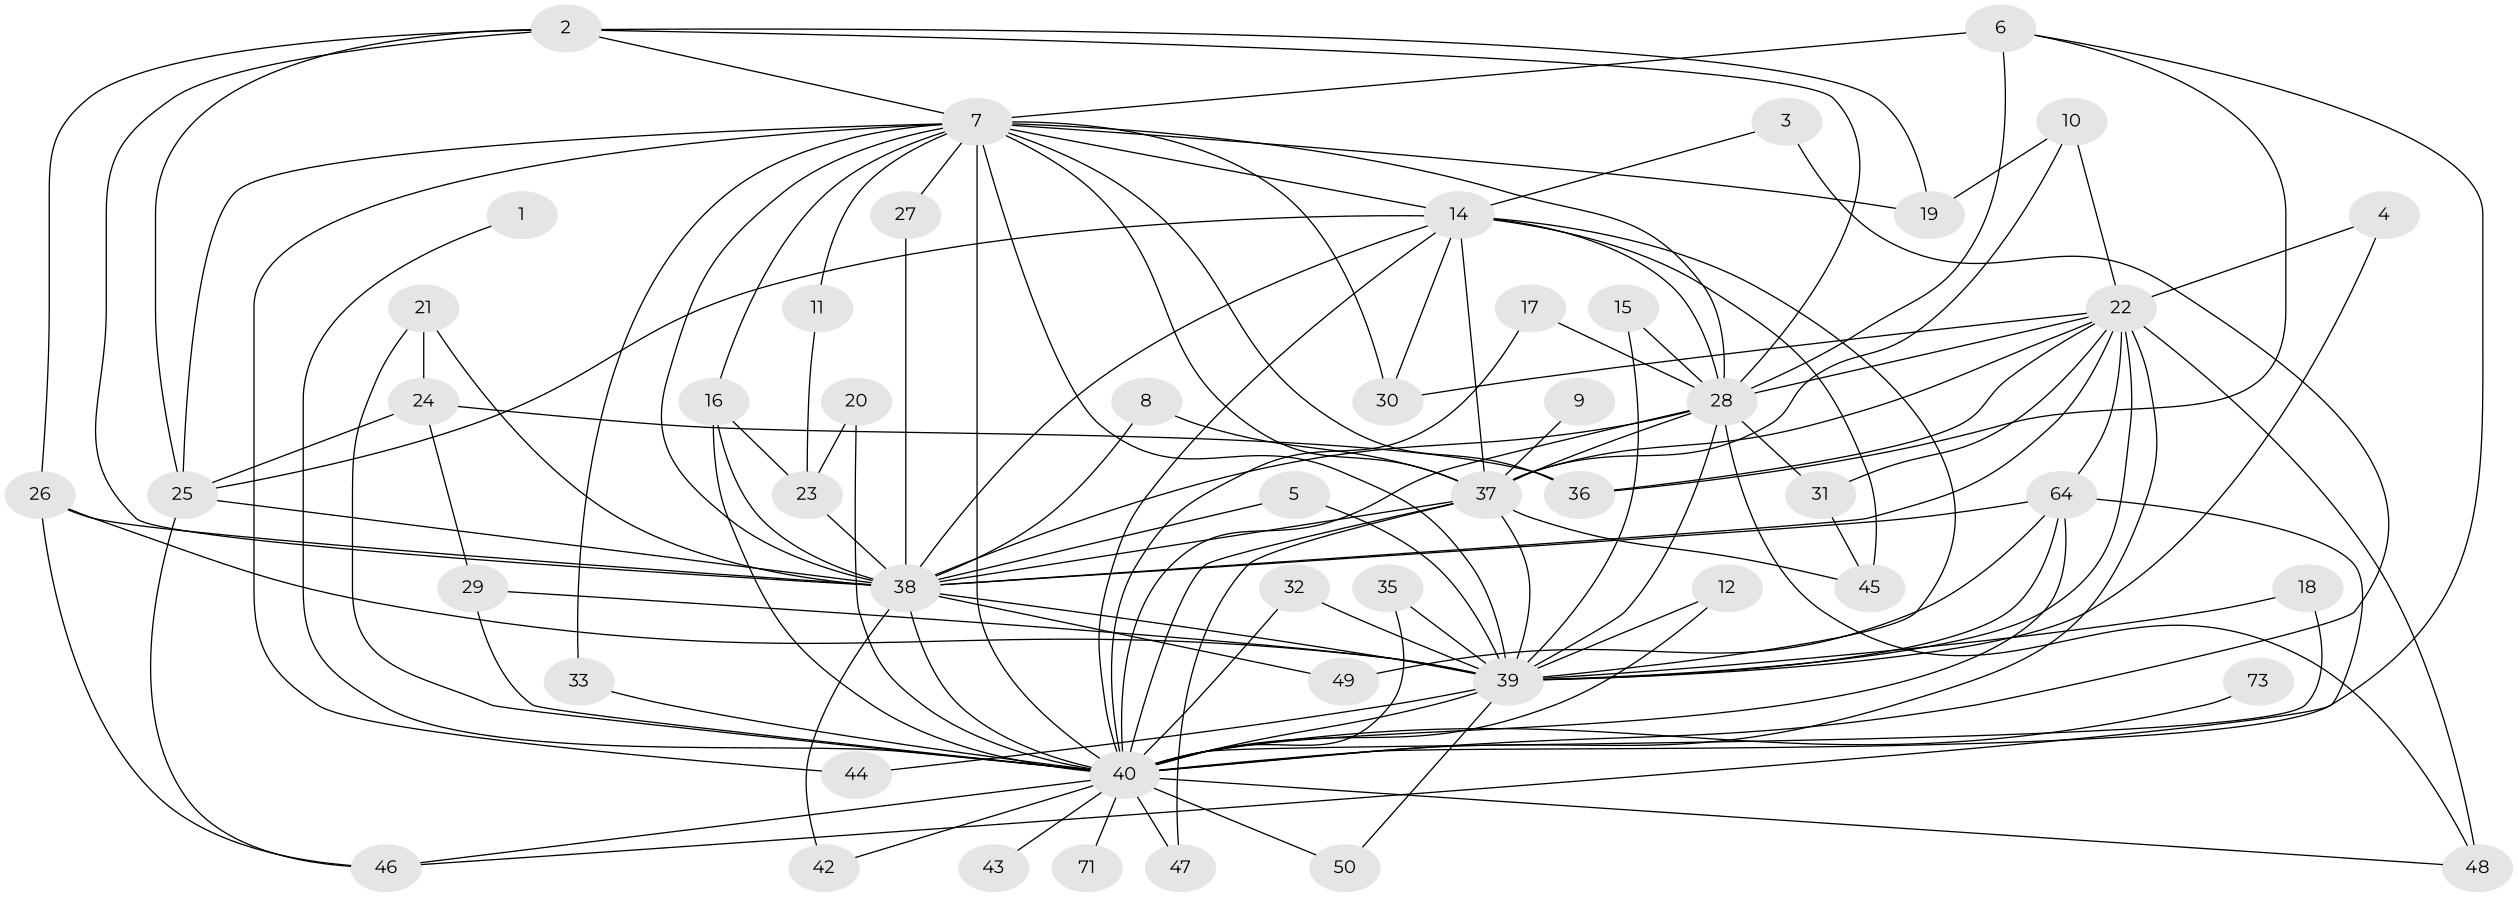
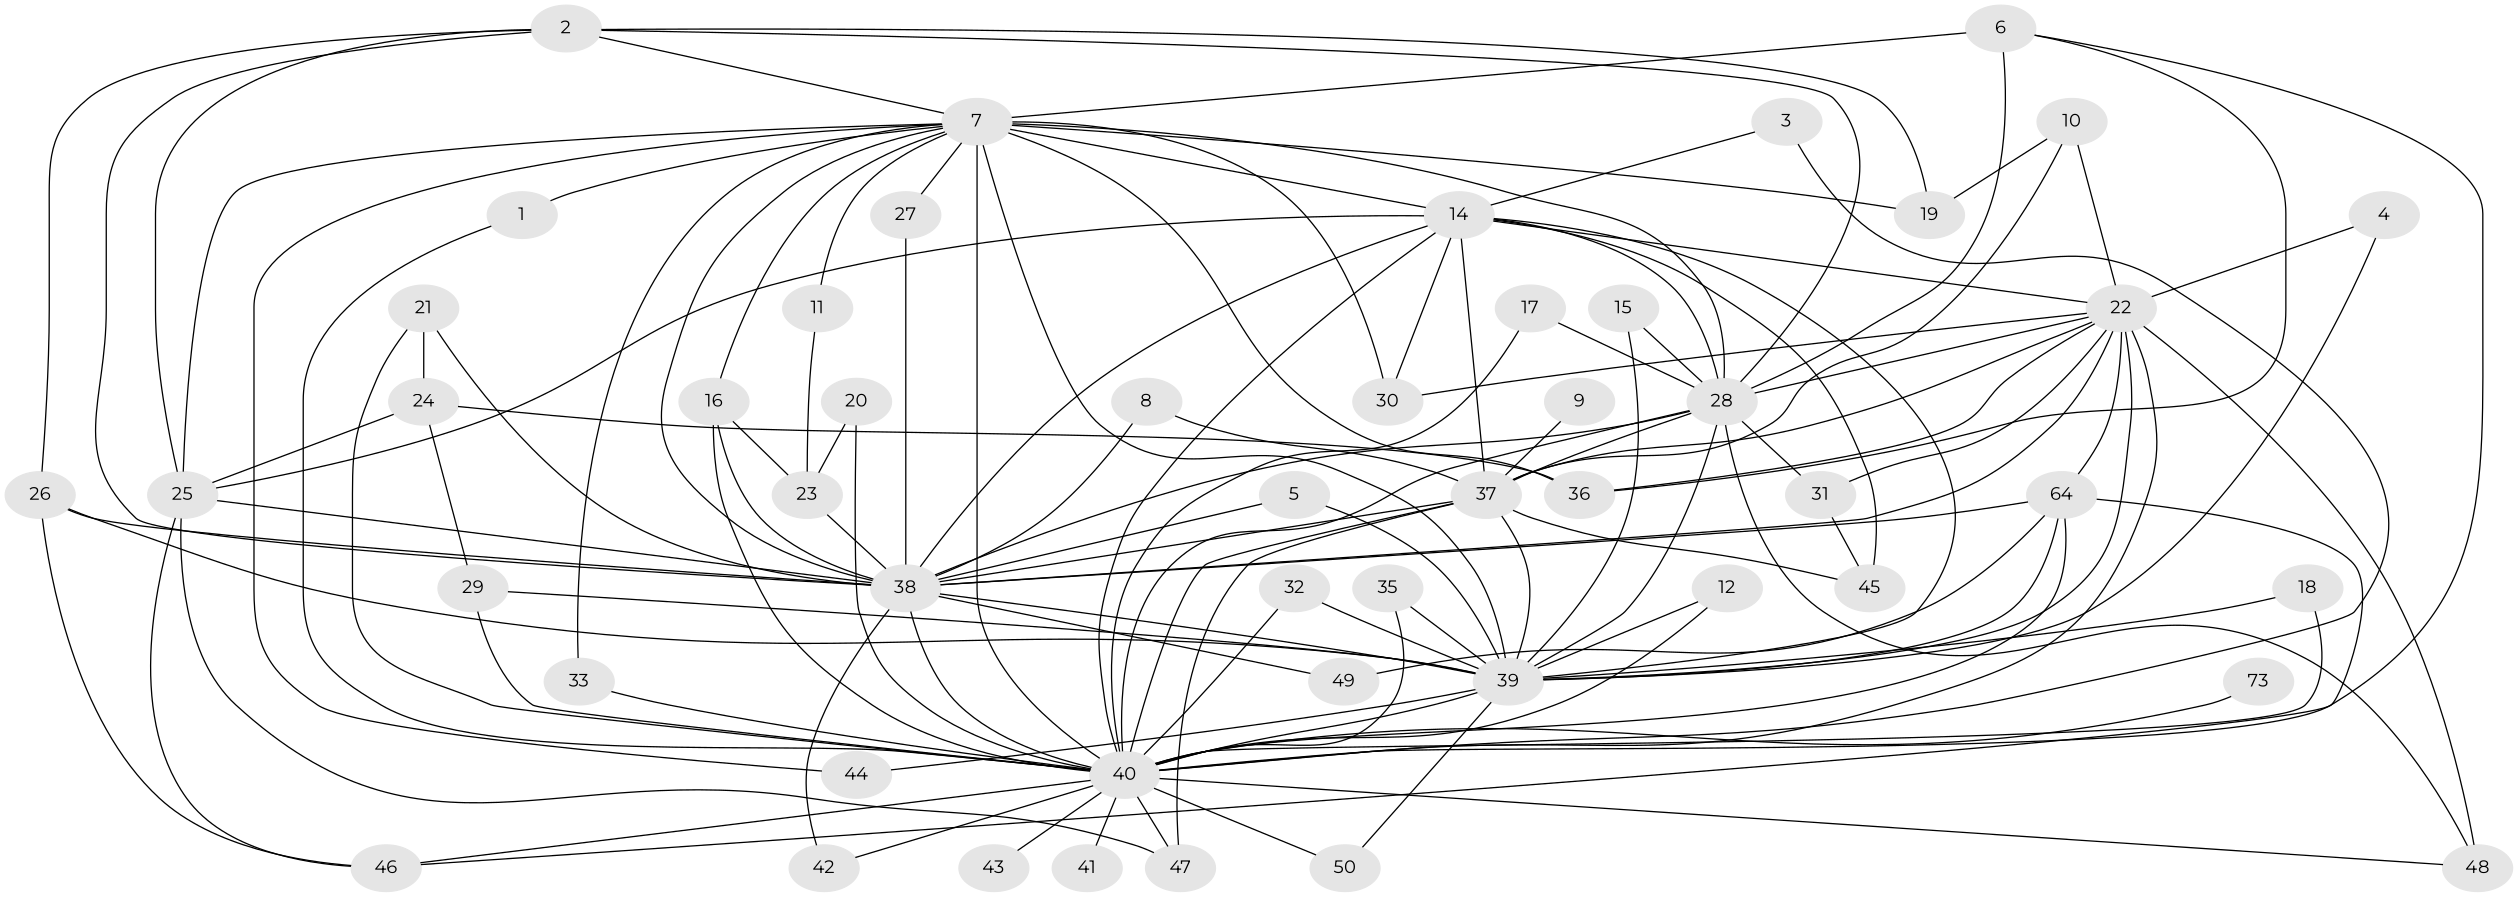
  graph {
    fontname=Montserrat
    node [color=gray90 fontname=Montserrat style=filled]
    edge [fontname=Montserrat weight=1.0]
    1
    40
    48
    46
    47
    42
    50
-   41 [label=71]
+   41
    43
    2
    7
    19
    25
    26
    28
    38
    14
    39
    36
    11
    16
    27
    30
    33
    37
    44
    31
    49
    3
    22
    45
    4
    n33 [label=64]
    5
    6
    23
    8
    9
    10
    12
    n41 [label=73]
    15
    17
    18
    20
    21
    24
    29
    32
    35
    1 -- 40
    40 -- 48
    40 -- 46
    40 -- 47 [weight=2.0]
    40 -- 42
    40 -- 50
    40 -- 41
    40 -- 43
    2 -- 7
    2 -- 19
    2 -- 25
    2 -- 26
    2 -- 28
    2 -- 38
    7 -- 40 [weight=3.0]
    7 -- 19
    7 -- 25
    7 -- 28 [weight=3.0]
    7 -- 38 [weight=4.0]
    7 -- 14 [weight=2.0]
    7 -- 39 [weight=4.0]
    7 -- 36
    7 -- 11
    7 -- 16
    7 -- 27 [weight=2.0]
    7 -- 30
    7 -- 33
-   7 -- 37 [weight=5.0]
+   7 -- 1 [weight=5.0]
    7 -- 44 [weight=2.0]
    25 -- 46
+   25 -- 47
    25 -- 38
    26 -- 46
    26 -- 38
    26 -- 39 [weight=2.0]
    28 -- 40
    28 -- 48 [weight=2.0]
    28 -- 38 [weight=2.0]
    28 -- 39 [weight=2.0]
    28 -- 37
    28 -- 31
    38 -- 40 [weight=3.0]
    38 -- 42
    38 -- 39 [weight=3.0]
    38 -- 49 [weight=2.0]
    14 -- 40
    14 -- 25
    14 -- 28 [weight=2.0]
    14 -- 38 [weight=2.0]
    14 -- 39
    14 -- 30
    14 -- 37
+   14 -- 22 [weight=2.0]
    14 -- 45
    39 -- 40
    39 -- 50
    39 -- 44
    11 -- 23
    16 -- 40
    16 -- 38
    16 -- 23
    27 -- 38
    33 -- 40
    37 -- 40
    37 -- 47
    37 -- 38 [weight=2.0]
    37 -- 39
    37 -- 45
    31 -- 45
    3 -- 40 [weight=2.0]
    3 -- 14
    22 -- 40
    22 -- 48 [weight=2.0]
    22 -- 28 [weight=2.0]
    22 -- 38 [weight=2.0]
    22 -- 39
    22 -- 36
    22 -- 30
    22 -- 37
    22 -- 31
    22 -- n33
    4 -- 39
    4 -- 22
    n33 -- 40
    n33 -- 46
    n33 -- 38 [weight=2.0]
    n33 -- 39
    n33 -- 49
    5 -- 38
    5 -- 39
    6 -- 40
    6 -- 7
    6 -- 28 [weight=2.0]
    6 -- 36
    23 -- 38 [weight=3.0]
    8 -- 38
    8 -- 37
    9 -- 37
    10 -- 19
    10 -- 37
    10 -- 22
    12 -- 40
    12 -- 39
    n41 -- 40
    15 -- 28
    15 -- 39
    17 -- 40
    17 -- 28
    18 -- 40
    18 -- 39
    20 -- 40
    20 -- 23
    21 -- 40
    21 -- 38
    21 -- 24
    24 -- 25
    24 -- 36
    24 -- 29
    29 -- 40
    29 -- 39
    32 -- 40 [weight=2.0]
    32 -- 39
    35 -- 40 [weight=2.0]
    35 -- 39
  }
